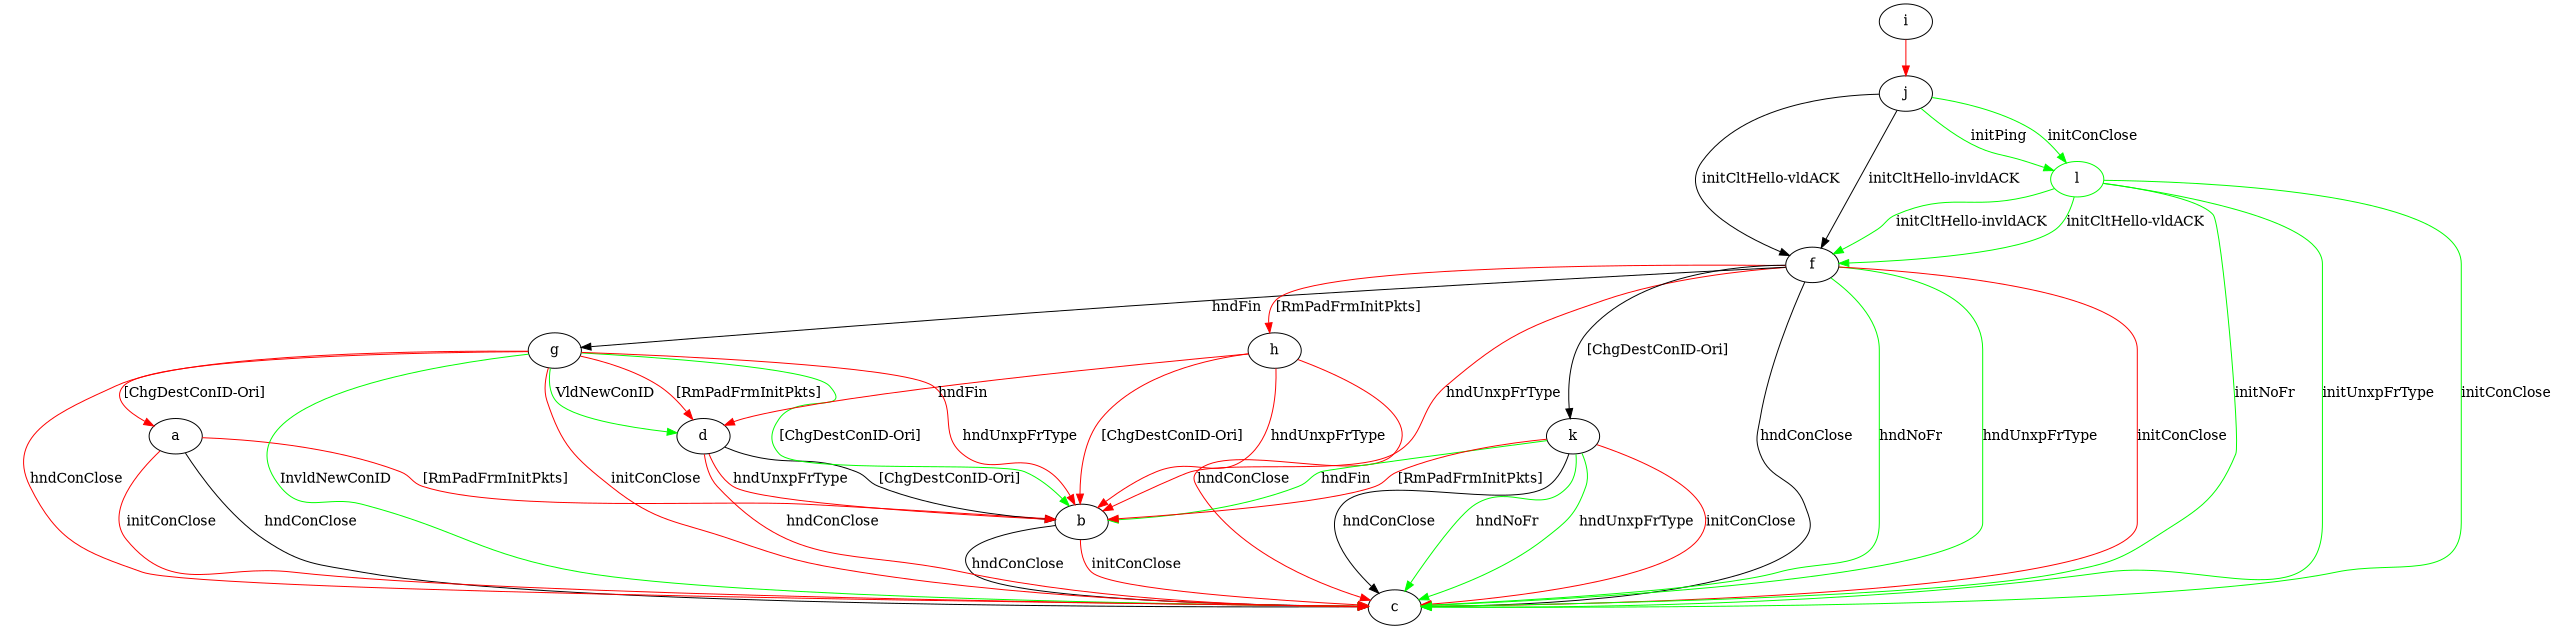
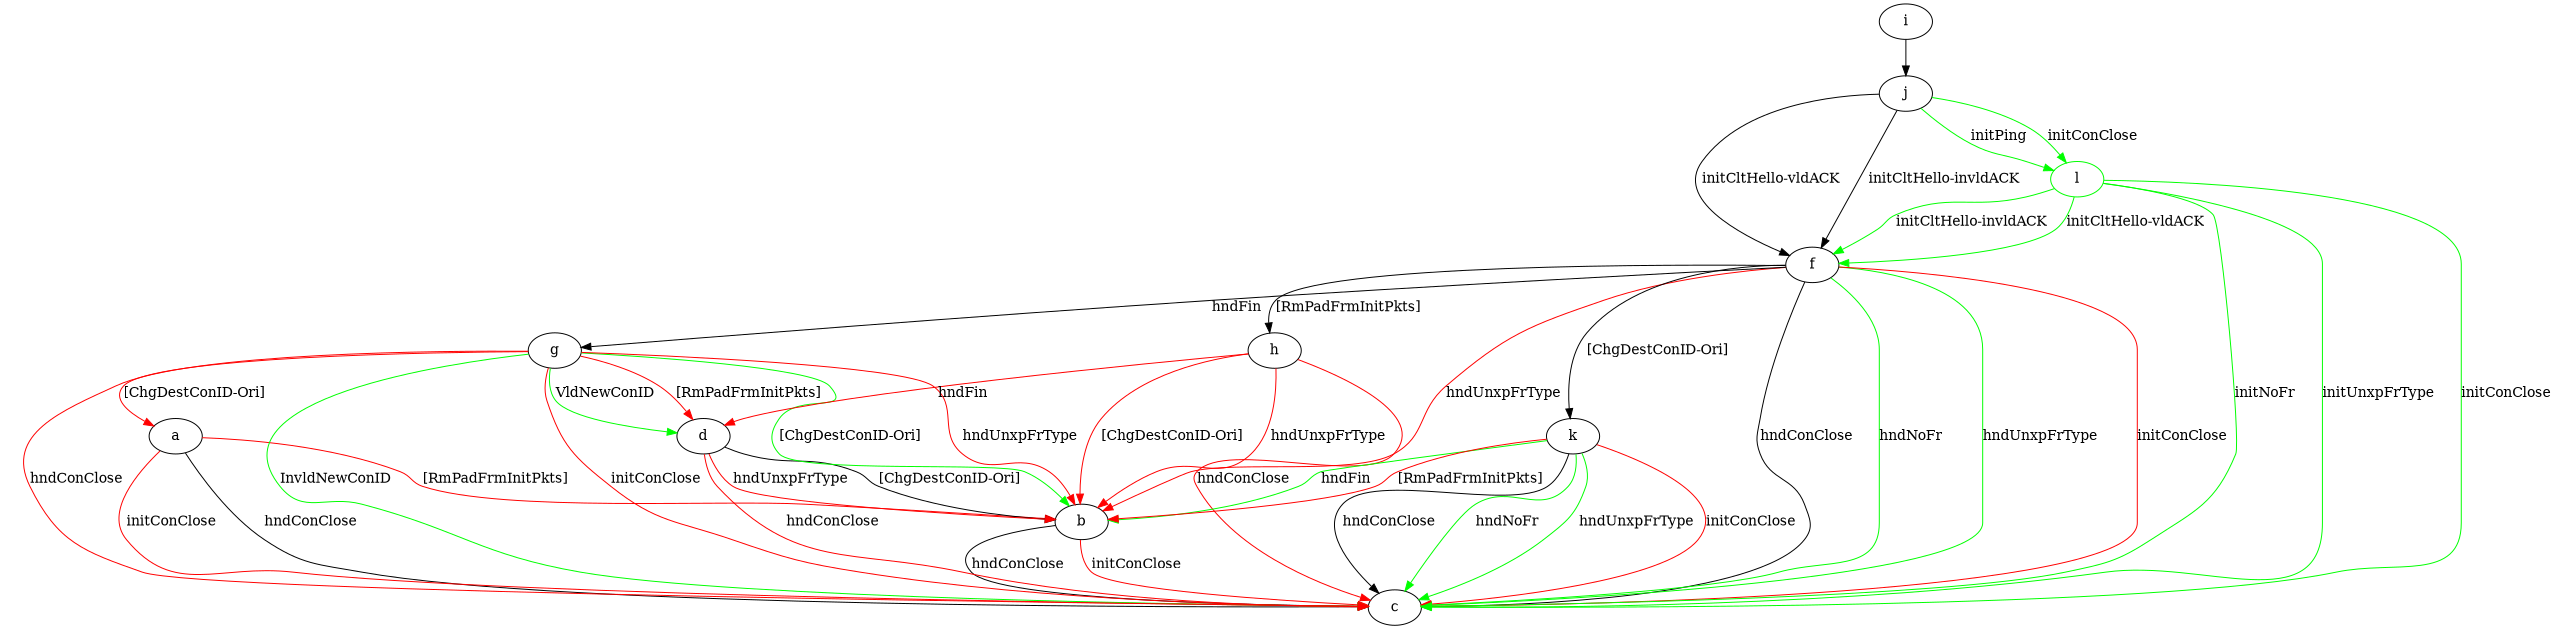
  digraph {
    edge [color=red]
    a
    b
    c
    d
    f
    g
    h
    k
    i
    j
    l [color=green]
    a -> b [label="[RmPadFrmInitPkts] "]
    a -> c [label="hndConClose " color=""]
    a -> c [label="initConClose "]
    b -> c [label="hndConClose " color=""]
    b -> c [label="initConClose "]
    d -> b [label="[ChgDestConID-Ori] " color=""]
    d -> b [label="hndUnxpFrType "]
    d -> c [label="hndConClose "]
    f -> b [label="hndUnxpFrType "]
    f -> c [label="hndConClose " color=""]
    f -> c [color=green label="hndNoFr "]
    f -> c [color=green label="hndUnxpFrType "]
    f -> c [label="initConClose "]
    f -> g [label="hndFin " color=""]
-   f -> h [label="[RmPadFrmInitPkts] "]
+   f -> h [color=black label="[RmPadFrmInitPkts] "]
    f -> k [label="[ChgDestConID-Ori] " color=""]
    g -> a [label="[ChgDestConID-Ori] "]
    g -> b [color=green label="[ChgDestConID-Ori] "]
    g -> b [label="hndUnxpFrType "]
    g -> c [color=green label="InvldNewConID "]
    g -> c [label="initConClose "]
    g -> c [label="hndConClose "]
    g -> d [color=green label="VldNewConID "]
    g -> d [label="[RmPadFrmInitPkts] "]
    h -> b [label="hndUnxpFrType "]
    h -> b [label="[ChgDestConID-Ori] "]
    h -> c [label="hndConClose "]
    h -> d [label="hndFin "]
    k -> b [color=green label="hndFin "]
    k -> b [label="[RmPadFrmInitPkts] "]
    k -> c [label="hndConClose " color=""]
    k -> c [color=green label="hndNoFr "]
    k -> c [color=green label="hndUnxpFrType "]
    k -> c [label="initConClose "]
-   i -> j
+   i -> j [color=""]
    j -> f [label="initCltHello-vldACK " color=""]
    j -> f [label="initCltHello-invldACK " color=""]
    j -> l [color=green label="initPing "]
    j -> l [color=green label="initConClose "]
    l -> c [color=green label="initConClose "]
    l -> c [color=green label="initNoFr "]
    l -> c [color=green label="initUnxpFrType "]
    l -> f [color=green label="initCltHello-vldACK "]
    l -> f [color=green label="initCltHello-invldACK "]
  }
